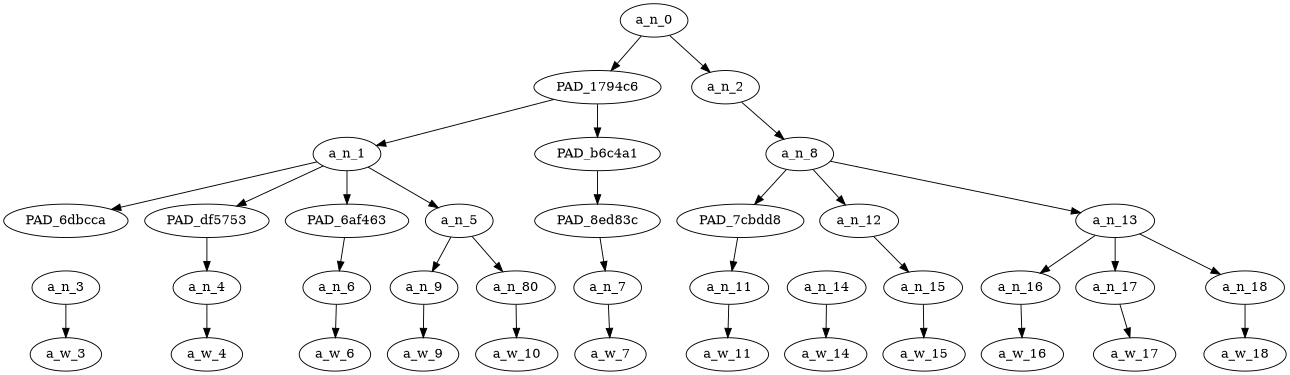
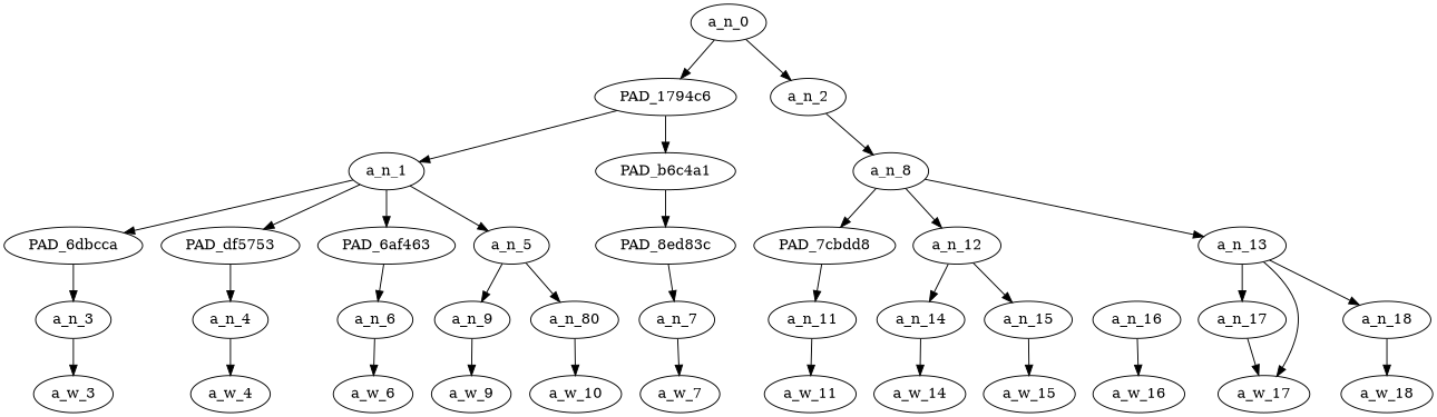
  strict digraph {
    node [div_dir=1 index=0 level=1 text_span="[5]" value=0.07343798]
    a_n_0 [level=5 text_span="[0, 1, 2, 3, 4, 5, 6, 7, 8, 9, 10, 11]" value=1.00000000]
    PAD_1794c6 [level=4 text_span="[0, 1, 2, 3, 4]" value=0.63881891]
    a_n_2 [index=1 level=4 text_span="[5, 6, 7, 8, 9, 10, 11]" value=0.36063919]
    a_n_1 [level=3 text_span="[0, 1, 2, 3, 4]" value=0.63881891]
    PAD_b6c4a1 [index=1 level=3]
    a_n_8 [index=2 level=3 text_span="[6, 7, 8, 9, 10, 11]" value=0.28707758]
    PAD_6dbcca [div_dir=-1 level=2 text_span="[0]" value=0.04204983]
    PAD_df5753 [index=1 level=2 text_span="[1]" value=0.04588103]
    PAD_6af463 [index=3 level=2 text_span="[4]" value=0.30075762]
    a_n_5 [div_dir=-1 index=2 level=2 text_span="[2, 3]" value=0.24943478]
    PAD_8ed83c [index=4 level=2]
    PAD_7cbdd8 [index=5 level=2 text_span="[6]" value=0.06099929]
    a_n_12 [index=6 level=2 text_span="[7, 8]" value=0.09087155]
    a_n_13 [div_dir=-1 index=7 level=2 text_span="[9, 10, 11]" value=0.13512661]
    a_n_3 [div_dir=-1 text_span="[0]" value=0.04204983]
    a_n_4 [index=1 text_span="[1]" value=0.04588103]
    a_n_6 [index=4 text_span="[4]" value=0.30075762]
    a_n_9 [index=2 text_span="[2]" value=0.06670021]
    n19 [div_dir=-1 index=3 label=a_n_80 text_span="[3]" value=0.18230397]
    a_w_3 [div_dir=0 level=0 text_span="[0]" value=what]
    a_w_4 [div_dir=0 index=1 level=0 text_span="[1]" value=an]
    a_w_6 [div_dir=0 index=4 level=0 text_span="[4]" value=negro]
    a_w_9 [div_dir=0 index=2 level=0 text_span="[2]" value=absolutely]
    a_w_10 [div_dir=0 index=3 level=0 text_span="[3]" value=ignorant]
    a_n_7 [index=5]
    a_n_11 [index=6 text_span="[6]" value=0.06099929]
    a_n_14 [index=7 text_span="[7]" value=0.03421024]
    a_n_15 [index=8 text_span="[8]" value=0.05659273]
    a_n_16 [div_dir=-1 index=9 text_span="[9]" value=0.03078822]
    a_n_17 [index=10 text_span="[10]" value=0.04681094]
    a_n_18 [index=11 text_span="[11]" value=0.05752263]
    a_w_7 [div_dir=0 index=5 level=0 value=she]
    a_w_11 [div_dir=0 index=6 level=0 text_span="[6]" value=gives]
    a_w_14 [div_dir=0 index=7 level=0 text_span="[7]" value=the]
    a_w_15 [div_dir=0 index=8 level=0 text_span="[8]" value=good]
    a_w_16 [div_dir=0 index=9 level=0 text_span="[9]" value=a]
    a_w_17 [div_dir=0 index=10 level=0 text_span="[10]" value=bad]
    a_w_18 [div_dir=0 index=11 level=0 text_span="[11]" value=name]
    a_n_0 -> PAD_1794c6
    a_n_0 -> a_n_2
    PAD_1794c6 -> a_n_1
    PAD_1794c6 -> PAD_b6c4a1
    a_n_2 -> a_n_8
    a_n_1 -> PAD_6dbcca
    a_n_1 -> PAD_df5753
    a_n_1 -> PAD_6af463
    a_n_1 -> a_n_5
    PAD_b6c4a1 -> PAD_8ed83c
    a_n_8 -> PAD_7cbdd8
    a_n_8 -> a_n_12
    a_n_8 -> a_n_13
+   PAD_6dbcca -> a_n_3
    PAD_df5753 -> a_n_4
    PAD_6af463 -> a_n_6
    a_n_5 -> a_n_9
    a_n_5 -> n19
    PAD_8ed83c -> a_n_7
    PAD_7cbdd8 -> a_n_11
+   a_n_12 -> a_n_14
    a_n_12 -> a_n_15
-   a_n_13 -> a_n_16
+   a_n_13 -> a_w_17
    a_n_13 -> a_n_17
    a_n_13 -> a_n_18
    a_n_3 -> a_w_3
    a_n_4 -> a_w_4
    a_n_6 -> a_w_6
    a_n_9 -> a_w_9
    n19 -> a_w_10
    a_n_7 -> a_w_7
    a_n_11 -> a_w_11
    a_n_14 -> a_w_14
    a_n_15 -> a_w_15
    a_n_16 -> a_w_16
    a_n_17 -> a_w_17
    a_n_18 -> a_w_18
  }
